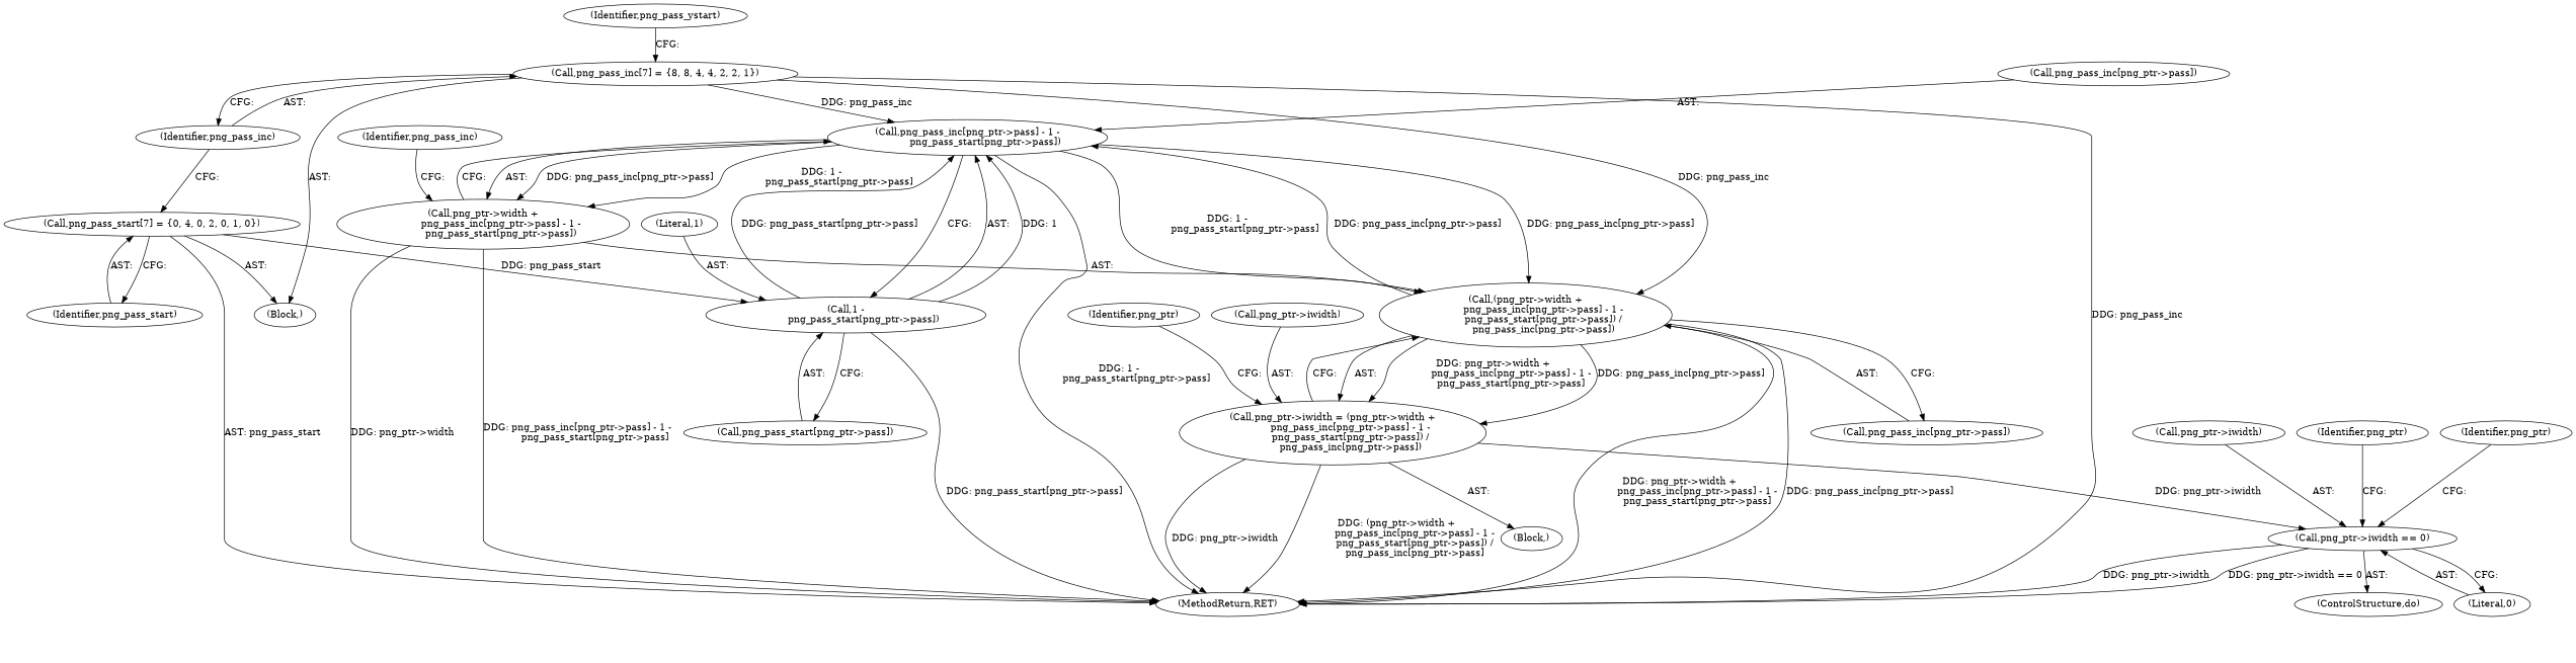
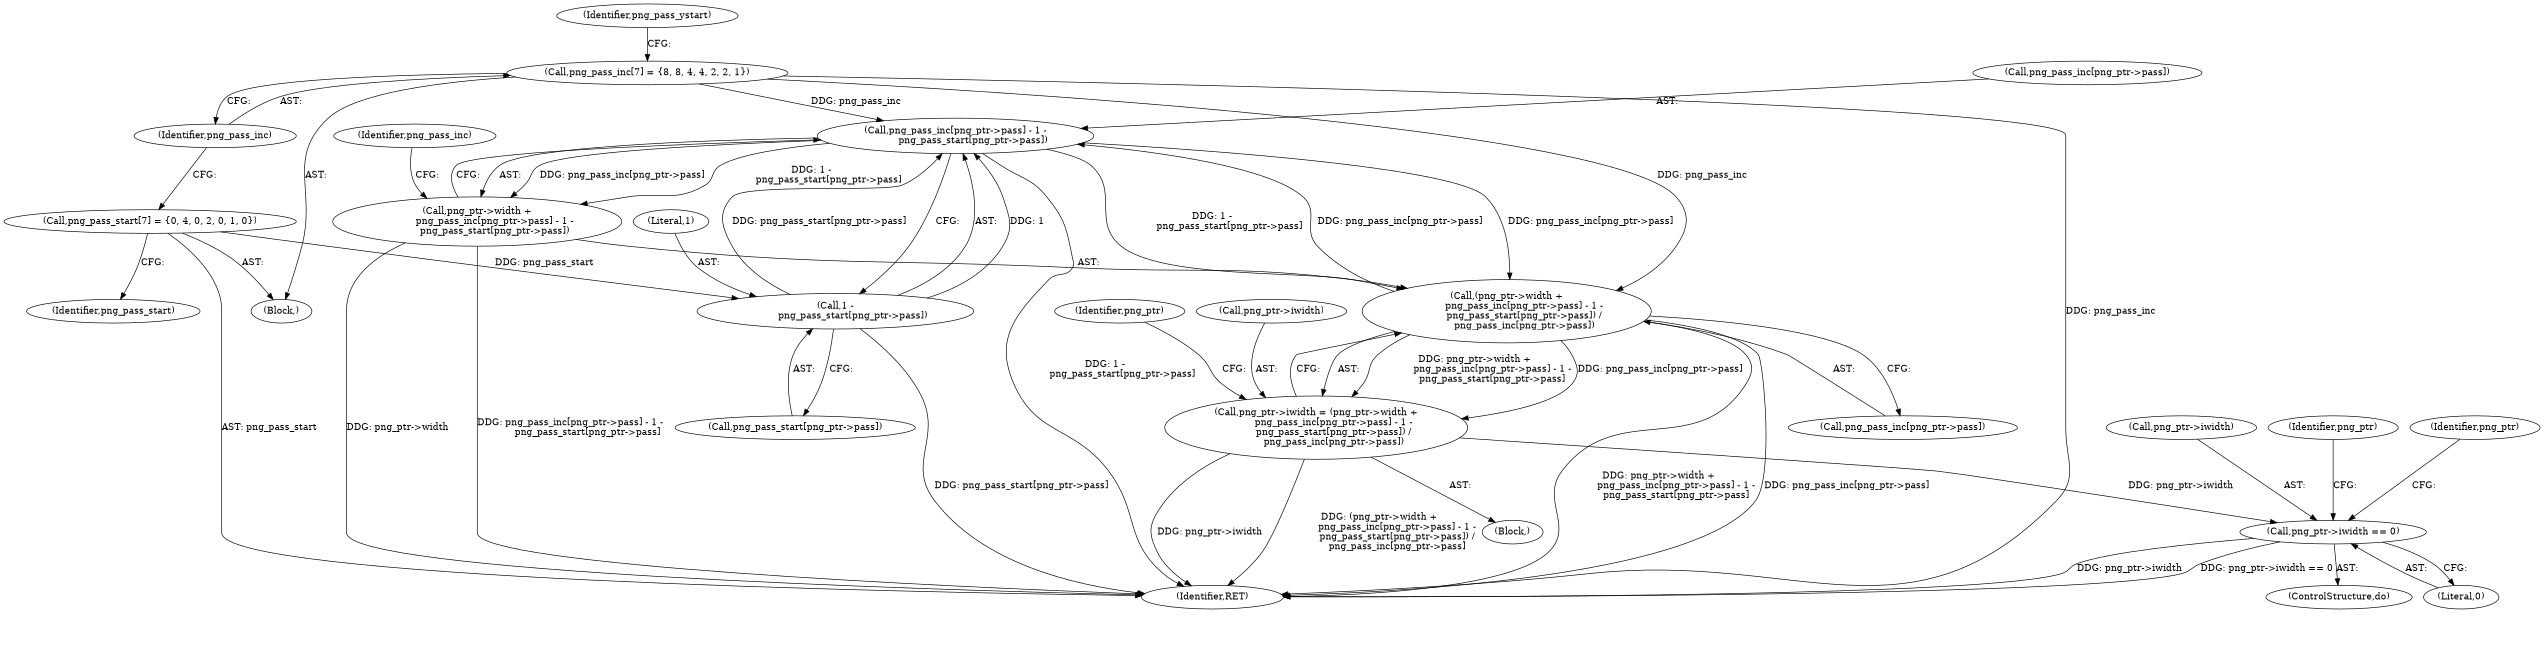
  digraph {
    n1 [label="(Call,png_pass_inc[png_ptr->pass] - 1 -\n            png_pass_start[png_ptr->pass])"]
    n2 [label="(Call,(png_ptr->width +\n            png_pass_inc[png_ptr->pass] - 1 -\n            png_pass_start[png_ptr->pass]) /\n            png_pass_inc[png_ptr->pass])"]
    n3 [label="(Call,1 -\n            png_pass_start[png_ptr->pass])"]
    n4 [label="(Call,png_ptr->width +\n            png_pass_inc[png_ptr->pass] - 1 -\n            png_pass_start[png_ptr->pass])"]
-   n5 [label="(MethodReturn,RET)"]
+   n5 [label="(Identifier,RET)"]
    n6 [label="(Call,png_ptr->iwidth = (png_ptr->width +\n            png_pass_inc[png_ptr->pass] - 1 -\n            png_pass_start[png_ptr->pass]) /\n            png_pass_inc[png_ptr->pass])"]
    n7 [label="(Call,png_pass_inc[png_ptr->pass])"]
    n8 [label="(Call,png_pass_start[png_ptr->pass])"]
    n9 [label="(Call,png_pass_inc[7] = {8, 8, 4, 4, 2, 2, 1})"]
    n10 [label="(Identifier,png_pass_inc)"]
    n11 [label="(Block,)"]
    n12 [label="(Call,png_pass_start[7] = {0, 4, 0, 2, 0, 1, 0})"]
    n13 [label="(Call,png_ptr->iwidth == 0)"]
    n14 [label="(Block,)"]
    n15 [label="(Identifier,png_pass_start)"]
    n16 [label="(Literal,0)"]
    n17 [label="(ControlStructure,do)"]
    n18 [label="(Literal,1)"]
    n19 [label="(Identifier,png_ptr)"]
    n20 [label="(Call,png_ptr->iwidth)"]
    n21 [label="(Call,png_ptr->iwidth)"]
    n22 [label="(Identifier,png_ptr)"]
    n23 [label="(Call,png_pass_inc[png_ptr->pass])"]
    n24 [label="(Identifier,png_pass_inc)"]
    n25 [label="(Identifier,png_pass_ystart)"]
    n26 [label="(Identifier,png_ptr)"]
    n1 -> n2 [label="DDG: png_pass_inc[png_ptr->pass]"]
    n1 -> n2 [label="DDG: 1 -\n            png_pass_start[png_ptr->pass]"]
    n1 -> n3 [label="CFG: "]
    n1 -> n4 [label="AST: "]
    n1 -> n4 [label="DDG: png_pass_inc[png_ptr->pass]"]
    n1 -> n4 [label="DDG: 1 -\n            png_pass_start[png_ptr->pass]"]
    n1 -> n5 [label="DDG: 1 -\n            png_pass_start[png_ptr->pass]"]
    n2 -> n1 [label="DDG: png_pass_inc[png_ptr->pass]"]
    n2 -> n5 [label="DDG: png_ptr->width +\n            png_pass_inc[png_ptr->pass] - 1 -\n            png_pass_start[png_ptr->pass]"]
    n2 -> n5 [label="DDG: png_pass_inc[png_ptr->pass]"]
    n2 -> n6 [label="AST: "]
    n2 -> n6 [label="DDG: png_ptr->width +\n            png_pass_inc[png_ptr->pass] - 1 -\n            png_pass_start[png_ptr->pass]"]
    n2 -> n6 [label="DDG: png_pass_inc[png_ptr->pass]"]
    n2 -> n7 [label="CFG: "]
    n3 -> n1 [label="AST: "]
    n3 -> n1 [label="DDG: 1"]
    n3 -> n1 [label="DDG: png_pass_start[png_ptr->pass]"]
    n3 -> n5 [label="DDG: png_pass_start[png_ptr->pass]"]
    n3 -> n8 [label="CFG: "]
    n4 -> n1 [label="CFG: "]
    n4 -> n2 [label="AST: "]
    n4 -> n5 [label="DDG: png_pass_inc[png_ptr->pass] - 1 -\n            png_pass_start[png_ptr->pass]"]
    n4 -> n5 [label="DDG: png_ptr->width"]
    n6 -> n2 [label="CFG: "]
    n6 -> n5 [label="DDG: png_ptr->iwidth"]
    n6 -> n5 [label="DDG: (png_ptr->width +\n            png_pass_inc[png_ptr->pass] - 1 -\n            png_pass_start[png_ptr->pass]) /\n            png_pass_inc[png_ptr->pass]"]
    n6 -> n13 [label="DDG: png_ptr->iwidth"]
    n6 -> n14 [label="AST: "]
    n7 -> n2 [label="AST: "]
    n8 -> n3 [label="AST: "]
    n9 -> n1 [label="DDG: png_pass_inc"]
    n9 -> n2 [label="DDG: png_pass_inc"]
    n9 -> n5 [label="DDG: png_pass_inc"]
    n9 -> n10 [label="CFG: "]
    n9 -> n11 [label="AST: "]
    n10 -> n9 [label="AST: "]
    n10 -> n12 [label="CFG: "]
    n12 -> n3 [label="DDG: png_pass_start"]
    n12 -> n5 [label="AST: png_pass_start"]
    n12 -> n11 [label="AST: "]
    n12 -> n15 [label="CFG: "]
    n13 -> n5 [label="DDG: png_ptr->iwidth"]
    n13 -> n5 [label="DDG: png_ptr->iwidth == 0"]
    n13 -> n16 [label="CFG: "]
    n13 -> n17 [label="AST: "]
-   n15 -> n12 [label="AST: "]
    n16 -> n13 [label="AST: "]
    n18 -> n3 [label="AST: "]
    n19 -> n13 [label="CFG: "]
    n20 -> n13 [label="AST: "]
    n21 -> n6 [label="AST: "]
    n22 -> n13 [label="CFG: "]
    n23 -> n1 [label="AST: "]
    n24 -> n4 [label="CFG: "]
    n25 -> n9 [label="CFG: "]
    n26 -> n6 [label="CFG: "]
  }
